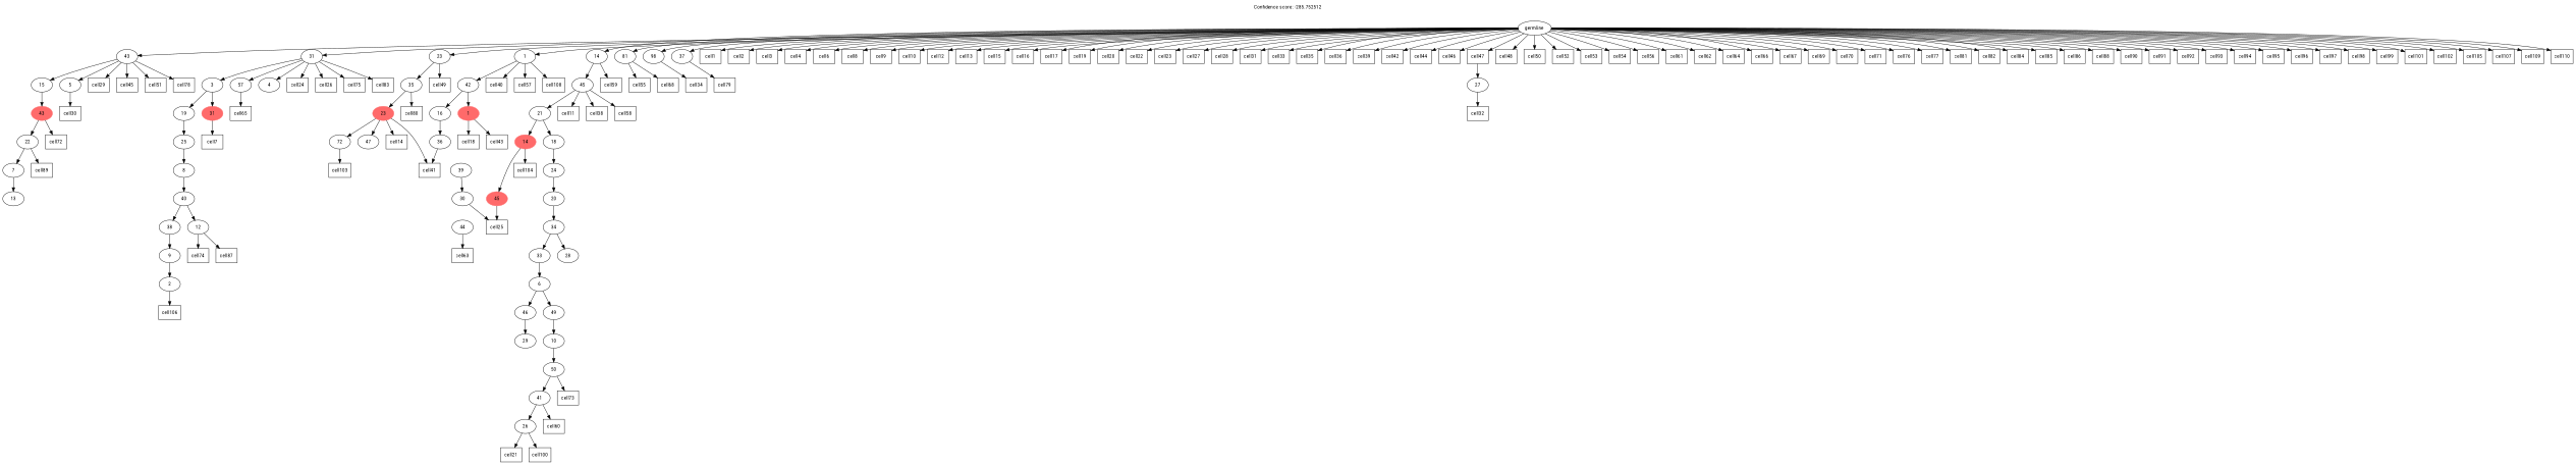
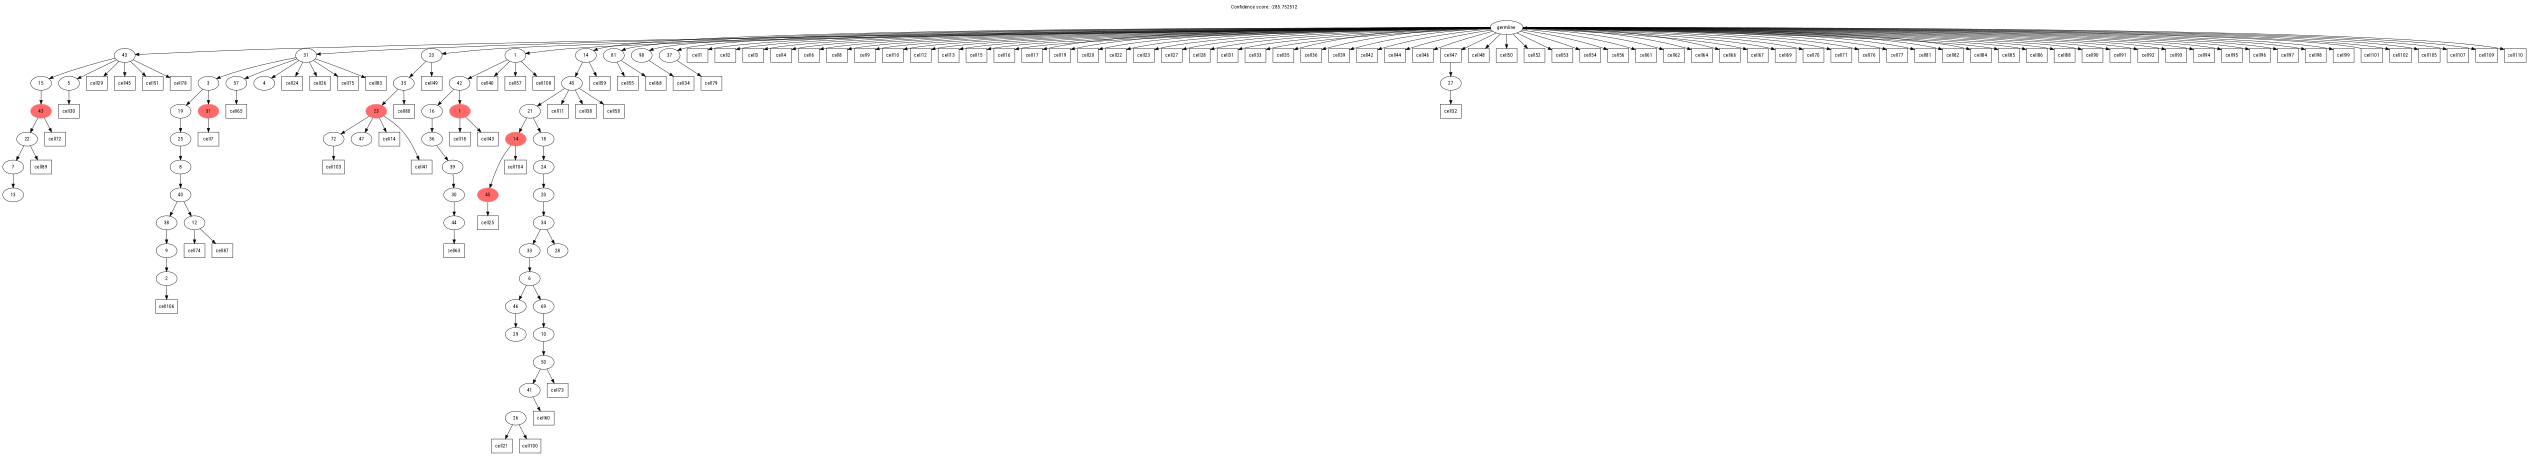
  digraph {
    fontname="Roboto Condensed"
    label="Confidence score: -285.752512"
    labelloc=t
    node [fontname="Roboto Condensed" shape=box]
    edge [fontname="Roboto Condensed"]
    n1 [label=7 shape=""]
    n2 [label=13 shape=""]
    n3 [label=22 shape=""]
    cell89
    n5 [color=indianred1 label=43 style=filled shape=""]
    cell72
    n7 [label=15 shape=""]
    n8 [label=43 shape=""]
    n9 [label=5 shape=""]
    cell29
    cell45
    cell51
    cell78
    cell30
    n15 [label=9 shape=""]
    n16 [label=2 shape=""]
    cell106
    n18 [label=38 shape=""]
    n19 [label=40 shape=""]
    n20 [label=12 shape=""]
    cell74
    cell87
    n23 [label=8 shape=""]
    n24 [label=25 shape=""]
    n25 [label=19 shape=""]
    n26 [label=3 shape=""]
    n27 [color=indianred1 label=31 style=filled shape=""]
    cell7
    n29 [label=31 shape=""]
    n30 [label=57 shape=""]
    n31 [label=4 shape=""]
    cell24
    cell26
    cell75
    cell83
    cell65
    n37 [color=indianred1 label=23 style=filled shape=""]
    n38 [label=72 shape=""]
    n39 [label=47 shape=""]
    cell14
    cell41
    cell103
    n43 [label=35 shape=""]
    cell80
    n45 [label=23 shape=""]
    cell49
    n47 [label=30 shape=""]
    n48 [label=44 shape=""]
    cell63
    n50 [label=39 shape=""]
    n51 [label=36 shape=""]
    n52 [label=16 shape=""]
    n53 [label=42 shape=""]
    n54 [color=indianred1 label=1 style=filled shape=""]
    cell18
    cell43
    n57 [label=1 shape=""]
    cell40
    cell57
    cell108
    n61 [color=indianred1 label=14 style=filled shape=""]
    n62 [color=indianred1 label=45 style=filled shape=""]
    cell104
    cell25
    n65 [label=46 shape=""]
    n66 [label=29 shape=""]
    n67 [label=41 shape=""]
    n68 [label=26 shape=""]
    cell60
    cell21
    cell100
    n72 [label=50 shape=""]
    cell73
    n74 [label=10 shape=""]
-   n75 [label=49 shape=""]
+   n75 [label=69 shape=""]
    n76 [label=6 shape=""]
    n77 [label=33 shape=""]
    n78 [label=34 shape=""]
    n79 [label=28 shape=""]
    n80 [label=20 shape=""]
    n81 [label=24 shape=""]
    n82 [label=18 shape=""]
    n83 [label=21 shape=""]
    n84 [label=45 shape=""]
    cell11
    cell38
    cell58
    n88 [label=14 shape=""]
    cell59
    n90 [label=germline shape=""]
    n91 [label=81 shape=""]
    n92 [label=98 shape=""]
    n93 [label=37 shape=""]
    cell1
    cell2
    cell3
    cell4
    cell6
    cell8
    cell9
    cell10
    cell12
    cell13
    cell15
    cell16
    cell17
    cell19
    cell20
    cell22
    cell23
    cell27
    cell28
    cell31
    cell33
    cell35
    cell36
    cell39
    cell42
    cell44
    cell46
    cell47
    cell48
    cell50
    cell52
    cell53
    cell54
    cell56
    cell61
    cell62
    cell64
    cell66
    cell67
    cell69
    cell70
    cell71
    cell76
    cell77
    cell81
    cell82
    cell84
    cell85
    cell86
    cell88
    cell90
    cell91
    cell92
    cell93
    cell94
    cell95
    cell96
    cell97
    cell98
    cell99
    cell101
    cell102
    cell105
    cell107
    cell109
    cell110
    cell55
    cell68
    cell34
    cell79
    n164 [label=27 shape=""]
    cell32
    n1 -> n2
    n3 -> n1
    n3 -> cell89
    n5 -> n3
    n5 -> cell72
    n7 -> n5
    n8 -> n7
    n8 -> n9
    n8 -> cell29
    n8 -> cell45
    n8 -> cell51
    n8 -> cell78
    n9 -> cell30
    n15 -> n16
    n16 -> cell106
    n18 -> n15
    n19 -> n18
    n19 -> n20
    n20 -> cell74
    n20 -> cell87
    n23 -> n19
    n24 -> n23
    n25 -> n24
    n26 -> n25
    n26 -> n27
    n27 -> cell7
    n29 -> n26
    n29 -> n30
    n29 -> n31
    n29 -> cell24
    n29 -> cell26
    n29 -> cell75
    n29 -> cell83
    n30 -> cell65
    n37 -> n38
    n37 -> n39
    n37 -> cell14
    n37 -> cell41
    n38 -> cell103
    n43 -> n37
    n43 -> cell80
    n45 -> n43
    n45 -> cell49
-   n47 -> cell25
+   n47 -> n48
    n48 -> cell63
    n50 -> n47
-   n51 -> cell41
+   n51 -> n50
    n52 -> n51
    n53 -> n52
    n53 -> n54
    n54 -> cell18
    n54 -> cell43
    n57 -> n53
    n57 -> cell40
    n57 -> cell57
    n57 -> cell108
    n61 -> n62
    n61 -> cell104
    n62 -> cell25
    n65 -> n66
-   n67 -> n68
    n67 -> cell60
    n68 -> cell21
    n68 -> cell100
    n72 -> n67
    n72 -> cell73
    n74 -> n72
    n75 -> n74
    n76 -> n65
    n76 -> n75
    n77 -> n76
    n78 -> n77
    n78 -> n79
    n80 -> n78
    n81 -> n80
    n82 -> n81
    n83 -> n61
    n83 -> n82
    n84 -> n83
    n84 -> cell11
    n84 -> cell38
    n84 -> cell58
    n88 -> n84
    n88 -> cell59
    n90 -> n8
    n90 -> n29
    n90 -> n45
    n90 -> n57
    n90 -> n88
    n90 -> n91
    n90 -> n92
    n90 -> n93
    n90 -> cell1
    n90 -> cell2
    n90 -> cell3
    n90 -> cell4
    n90 -> cell6
    n90 -> cell8
    n90 -> cell9
    n90 -> cell10
    n90 -> cell12
    n90 -> cell13
    n90 -> cell15
    n90 -> cell16
    n90 -> cell17
    n90 -> cell19
    n90 -> cell20
    n90 -> cell22
    n90 -> cell23
    n90 -> cell27
    n90 -> cell28
    n90 -> cell31
    n90 -> cell33
    n90 -> cell35
    n90 -> cell36
    n90 -> cell39
    n90 -> cell42
    n90 -> cell44
    n90 -> cell46
    n90 -> cell47
    n90 -> cell48
    n90 -> cell50
    n90 -> cell52
    n90 -> cell53
    n90 -> cell54
    n90 -> cell56
    n90 -> cell61
    n90 -> cell62
    n90 -> cell64
    n90 -> cell66
    n90 -> cell67
    n90 -> cell69
    n90 -> cell70
    n90 -> cell71
    n90 -> cell76
    n90 -> cell77
    n90 -> cell81
    n90 -> cell82
    n90 -> cell84
    n90 -> cell85
    n90 -> cell86
    n90 -> cell88
    n90 -> cell90
    n90 -> cell91
    n90 -> cell92
    n90 -> cell93
    n90 -> cell94
    n90 -> cell95
    n90 -> cell96
    n90 -> cell97
    n90 -> cell98
    n90 -> cell99
-   n90 -> cell101
+   cell101 -> n90
    n90 -> cell102
    n90 -> cell105
    n90 -> cell107
    n90 -> cell109
    n90 -> cell110
    n91 -> cell55
    n91 -> cell68
    n92 -> cell34
    n93 -> cell79
    cell47 -> n164
    n164 -> cell32
  }
